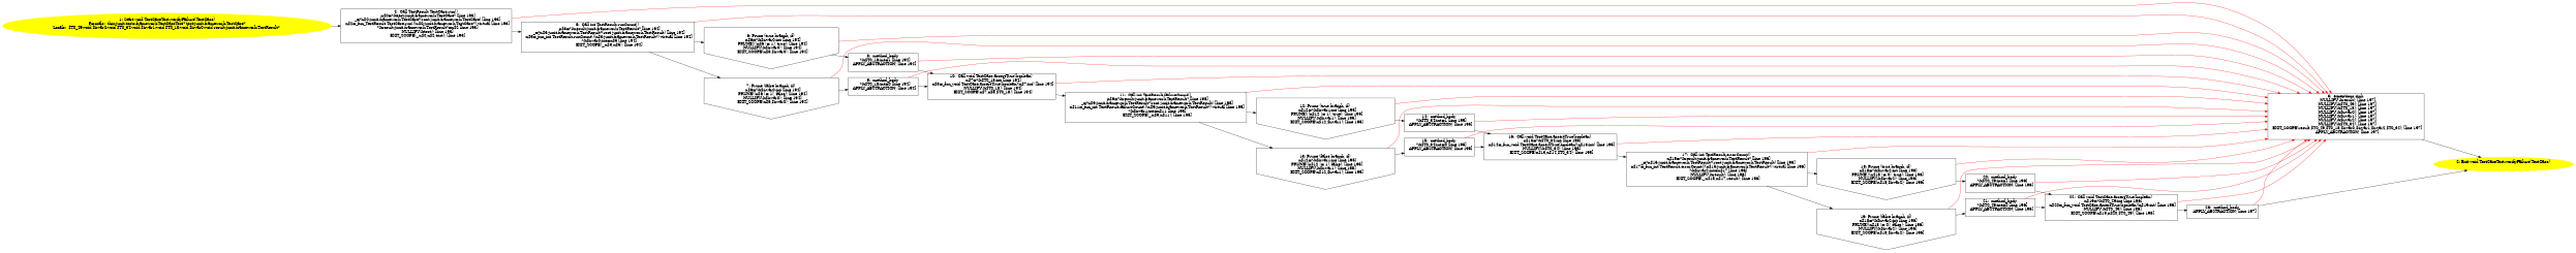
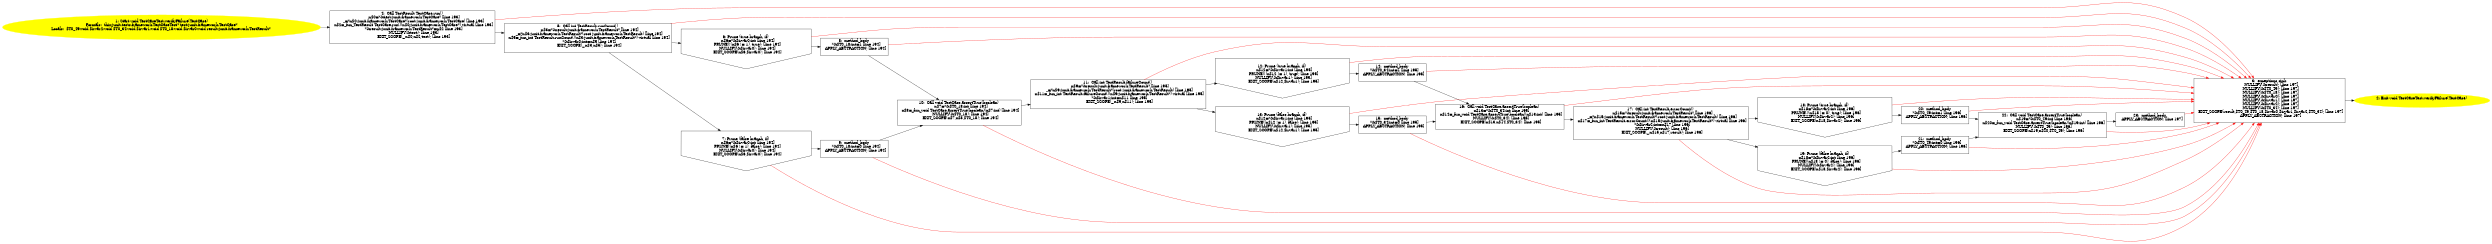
  digraph {
    rankdir=LR
    node [shape=box]
    n1 [color=yellow label="1: Start void TestCaseTest.verifyFailure(TestCase)\nFormals:  this:junit.tests.framework.TestCaseTest* test:junit.framework.TestCase*\nLocals:  $T0_49:void $irvar2:void $T0_34:void $irvar1:void $T0_18:void $irvar0:void result:junit.framework.TestResult* \n  " style=filled shape=""]
    n2 [label="4:  Call TestResult TestCase.run() \n   n$0=*&test:junit.framework.TestCase* [line 193]\n  _=*n$0:junit.framework.TestCase*(root junit.framework.TestCase) [line 193]\n  n$2=_fun_TestResult TestCase.run()(n$0:junit.framework.TestCase*) virtual [line 193]\n  *&result:junit.framework.TestResult*=n$2 [line 193]\n  NULLIFY(&test); [line 193]\n  EXIT_SCOPE(_,n$0,n$2,test); [line 193]\n "]
    n3 [label="3:  exceptions sink \n   NULLIFY(&result); [line 197]\n  NULLIFY(&$T0_49); [line 197]\n  NULLIFY(&$T0_18); [line 197]\n  NULLIFY(&$irvar0); [line 197]\n  NULLIFY(&$irvar1); [line 197]\n  NULLIFY(&$irvar2); [line 197]\n  NULLIFY(&$T0_34); [line 197]\n  EXIT_SCOPE(result,$T0_49,$T0_18,$irvar0,$irvar1,$irvar2,$T0_34); [line 197]\n  APPLY_ABSTRACTION; [line 197]\n "]
    n4 [label="5:  Call int TestResult.runCount() \n   n$3=*&result:junit.framework.TestResult* [line 194]\n  _=*n$3:junit.framework.TestResult*(root junit.framework.TestResult) [line 194]\n  n$5=_fun_int TestResult.runCount()(n$3:junit.framework.TestResult*) virtual [line 194]\n  *&$irvar0:int=n$5 [line 194]\n  EXIT_SCOPE(_,n$3,n$5); [line 194]\n "]
    n5 [color=yellow label="2: Exit void TestCaseTest.verifyFailure(TestCase) \n  " style=filled shape=""]
    n6 [label="6: Prune (true branch, if) \n   n$6=*&$irvar0:int [line 194]\n  PRUNE(!(n$6 != 1), true); [line 194]\n  NULLIFY(&$irvar0); [line 194]\n  EXIT_SCOPE(n$6,$irvar0); [line 194]\n " shape=invhouse]
    n7 [label="7: Prune (false branch, if) \n   n$6=*&$irvar0:int [line 194]\n  PRUNE((n$6 != 1), false); [line 194]\n  NULLIFY(&$irvar0); [line 194]\n  EXIT_SCOPE(n$6,$irvar0); [line 194]\n " shape=invhouse]
    n8 [label="8:  method_body \n   *&$T0_18:int=1 [line 194]\n  APPLY_ABSTRACTION; [line 194]\n "]
    n9 [label="9:  method_body \n   *&$T0_18:int=0 [line 194]\n  APPLY_ABSTRACTION; [line 194]\n "]
    n10 [label="10:  Call void TestCase.assertTrue(boolean) \n   n$7=*&$T0_18:int [line 194]\n  n$8=_fun_void TestCase.assertTrue(boolean)(n$7:int) [line 194]\n  NULLIFY(&$T0_18); [line 194]\n  EXIT_SCOPE(n$7,n$8,$T0_18); [line 194]\n "]
    n11 [label="11:  Call int TestResult.failureCount() \n   n$9=*&result:junit.framework.TestResult* [line 195]\n  _=*n$9:junit.framework.TestResult*(root junit.framework.TestResult) [line 195]\n  n$11=_fun_int TestResult.failureCount()(n$9:junit.framework.TestResult*) virtual [line 195]\n  *&$irvar1:int=n$11 [line 195]\n  EXIT_SCOPE(_,n$9,n$11); [line 195]\n "]
    n12 [label="12: Prune (true branch, if) \n   n$12=*&$irvar1:int [line 195]\n  PRUNE(!(n$12 != 1), true); [line 195]\n  NULLIFY(&$irvar1); [line 195]\n  EXIT_SCOPE(n$12,$irvar1); [line 195]\n " shape=invhouse]
    n13 [label="13: Prune (false branch, if) \n   n$12=*&$irvar1:int [line 195]\n  PRUNE((n$12 != 1), false); [line 195]\n  NULLIFY(&$irvar1); [line 195]\n  EXIT_SCOPE(n$12,$irvar1); [line 195]\n " shape=invhouse]
    n14 [label="14:  method_body \n   *&$T0_34:int=1 [line 195]\n  APPLY_ABSTRACTION; [line 195]\n "]
    n15 [label="15:  method_body \n   *&$T0_34:int=0 [line 195]\n  APPLY_ABSTRACTION; [line 195]\n "]
    n16 [label="16:  Call void TestCase.assertTrue(boolean) \n   n$13=*&$T0_34:int [line 195]\n  n$14=_fun_void TestCase.assertTrue(boolean)(n$13:int) [line 195]\n  NULLIFY(&$T0_34); [line 195]\n  EXIT_SCOPE(n$13,n$14,$T0_34); [line 195]\n "]
    n17 [label="17:  Call int TestResult.errorCount() \n   n$15=*&result:junit.framework.TestResult* [line 196]\n  _=*n$15:junit.framework.TestResult*(root junit.framework.TestResult) [line 196]\n  n$17=_fun_int TestResult.errorCount()(n$15:junit.framework.TestResult*) virtual [line 196]\n  *&$irvar2:int=n$17 [line 196]\n  NULLIFY(&result); [line 196]\n  EXIT_SCOPE(_,n$15,n$17,result); [line 196]\n "]
    n18 [label="18: Prune (true branch, if) \n   n$18=*&$irvar2:int [line 196]\n  PRUNE(!(n$18 != 0), true); [line 196]\n  NULLIFY(&$irvar2); [line 196]\n  EXIT_SCOPE(n$18,$irvar2); [line 196]\n " shape=invhouse]
    n19 [label="19: Prune (false branch, if) \n   n$18=*&$irvar2:int [line 196]\n  PRUNE((n$18 != 0), false); [line 196]\n  NULLIFY(&$irvar2); [line 196]\n  EXIT_SCOPE(n$18,$irvar2); [line 196]\n " shape=invhouse]
    n20 [label="20:  method_body \n   *&$T0_49:int=1 [line 196]\n  APPLY_ABSTRACTION; [line 196]\n "]
    n21 [label="21:  method_body \n   *&$T0_49:int=0 [line 196]\n  APPLY_ABSTRACTION; [line 196]\n "]
    n22 [label="22:  Call void TestCase.assertTrue(boolean) \n   n$19=*&$T0_49:int [line 196]\n  n$20=_fun_void TestCase.assertTrue(boolean)(n$19:int) [line 196]\n  NULLIFY(&$T0_49); [line 196]\n  EXIT_SCOPE(n$19,n$20,$T0_49); [line 196]\n "]
    n23 [label="23:  method_body \n   APPLY_ABSTRACTION; [line 197]\n "]
    n1 -> n2
    n2 -> n3 [color=red]
    n2 -> n4
    n3 -> n5
    n4 -> n3 [color=red]
    n4 -> n6
    n4 -> n7
    n6 -> n3 [color=red]
    n6 -> n8
    n7 -> n3 [color=red]
    n7 -> n9
    n8 -> n3 [color=red]
    n8 -> n10
    n9 -> n3 [color=red]
    n9 -> n10
    n10 -> n3 [color=red]
    n10 -> n11
    n11 -> n3 [color=red]
    n11 -> n12
    n11 -> n13
    n12 -> n3 [color=red]
    n12 -> n14
    n13 -> n3 [color=red]
    n13 -> n15
    n14 -> n3 [color=red]
    n14 -> n16
    n15 -> n3 [color=red]
    n15 -> n16
    n16 -> n3 [color=red]
    n16 -> n17
    n17 -> n3 [color=red]
    n17 -> n18
    n17 -> n19
    n18 -> n3 [color=red]
    n18 -> n20
    n19 -> n3 [color=red]
    n19 -> n21
    n20 -> n3 [color=red]
    n20 -> n22
    n21 -> n3 [color=red]
    n21 -> n22
    n22 -> n3 [color=red]
    n22 -> n23
    n23 -> n3 [color=red]
-   n23 -> n5
  }
